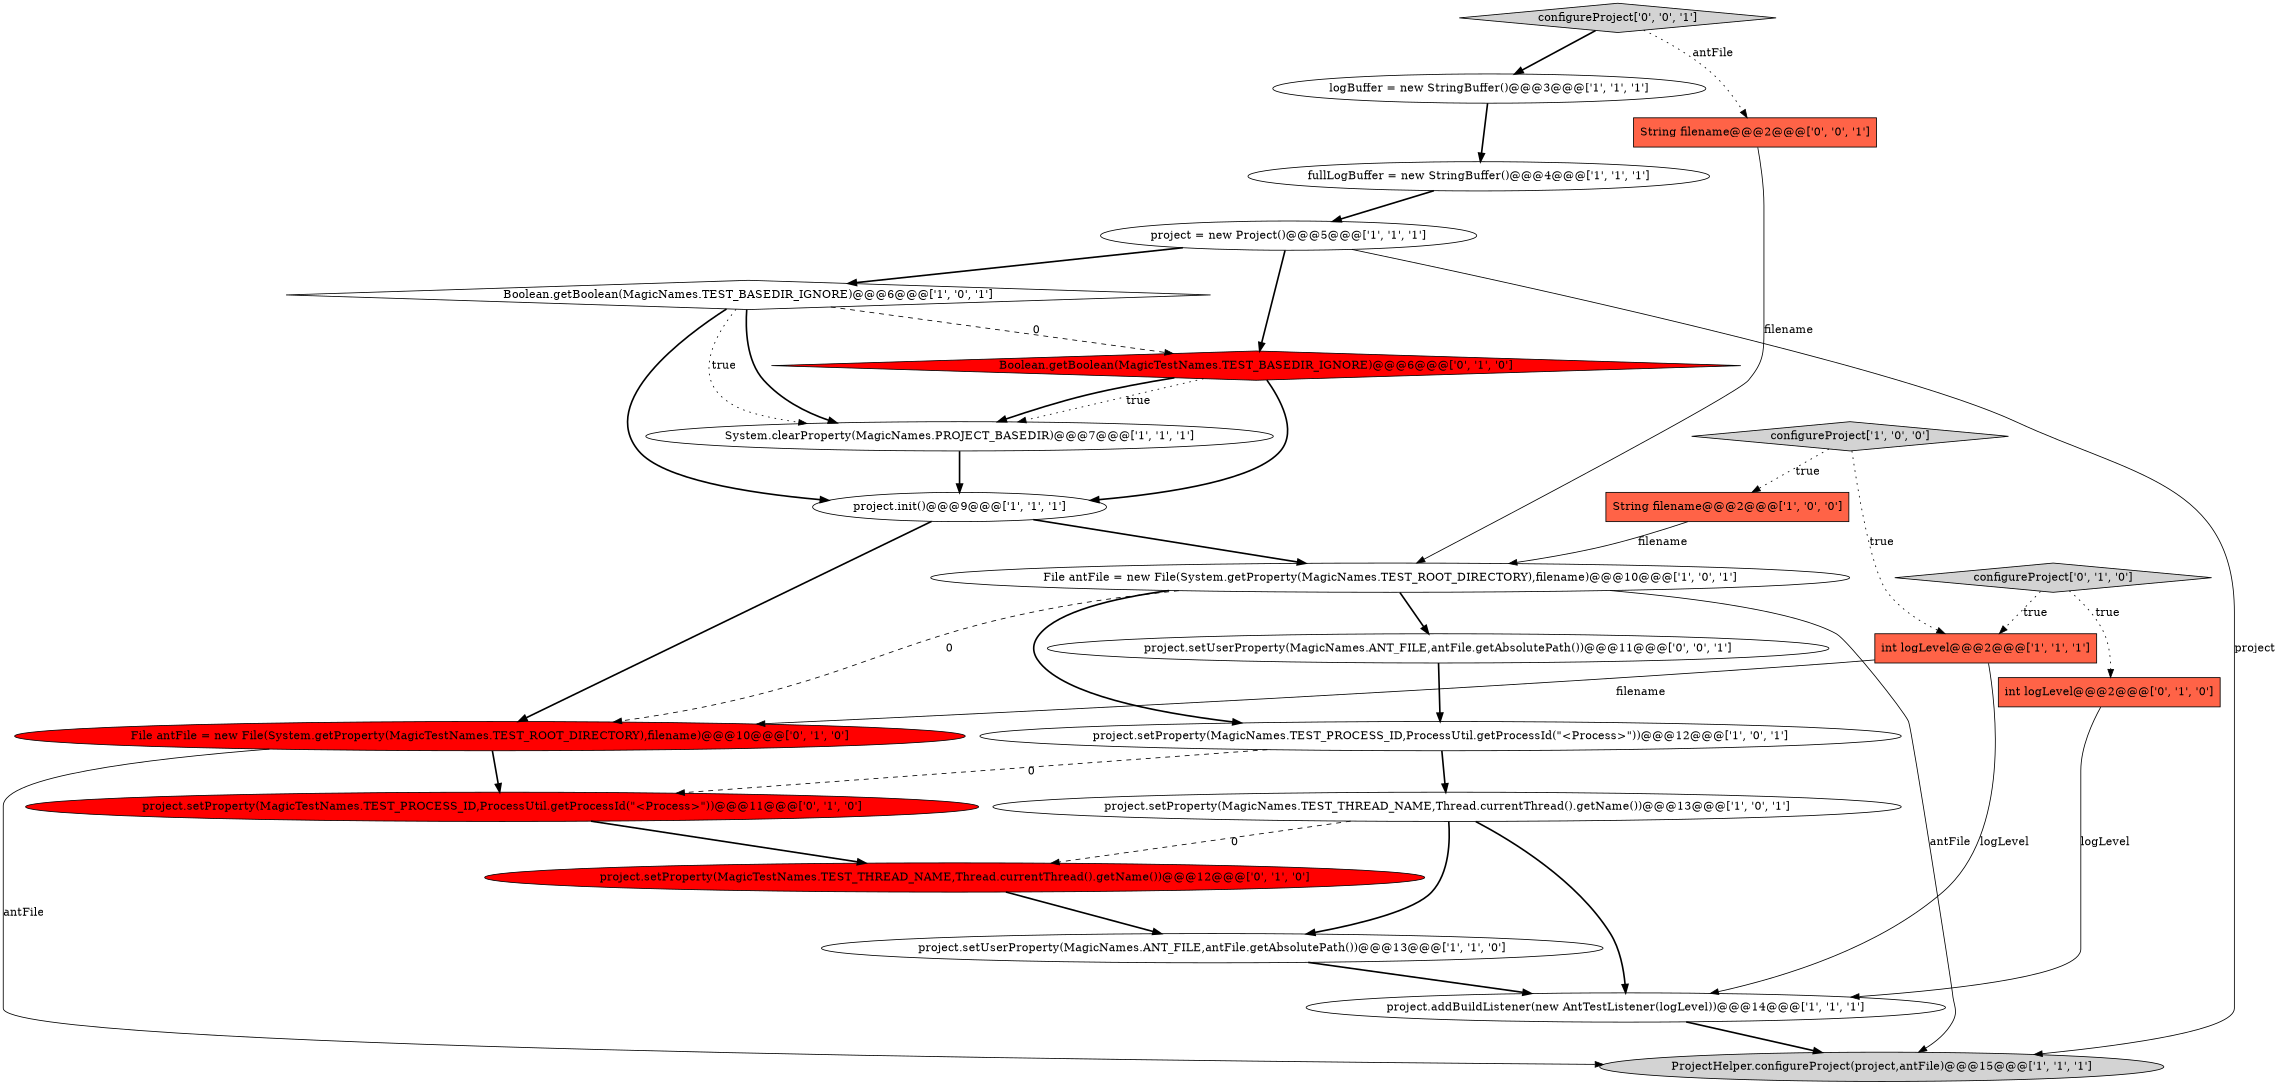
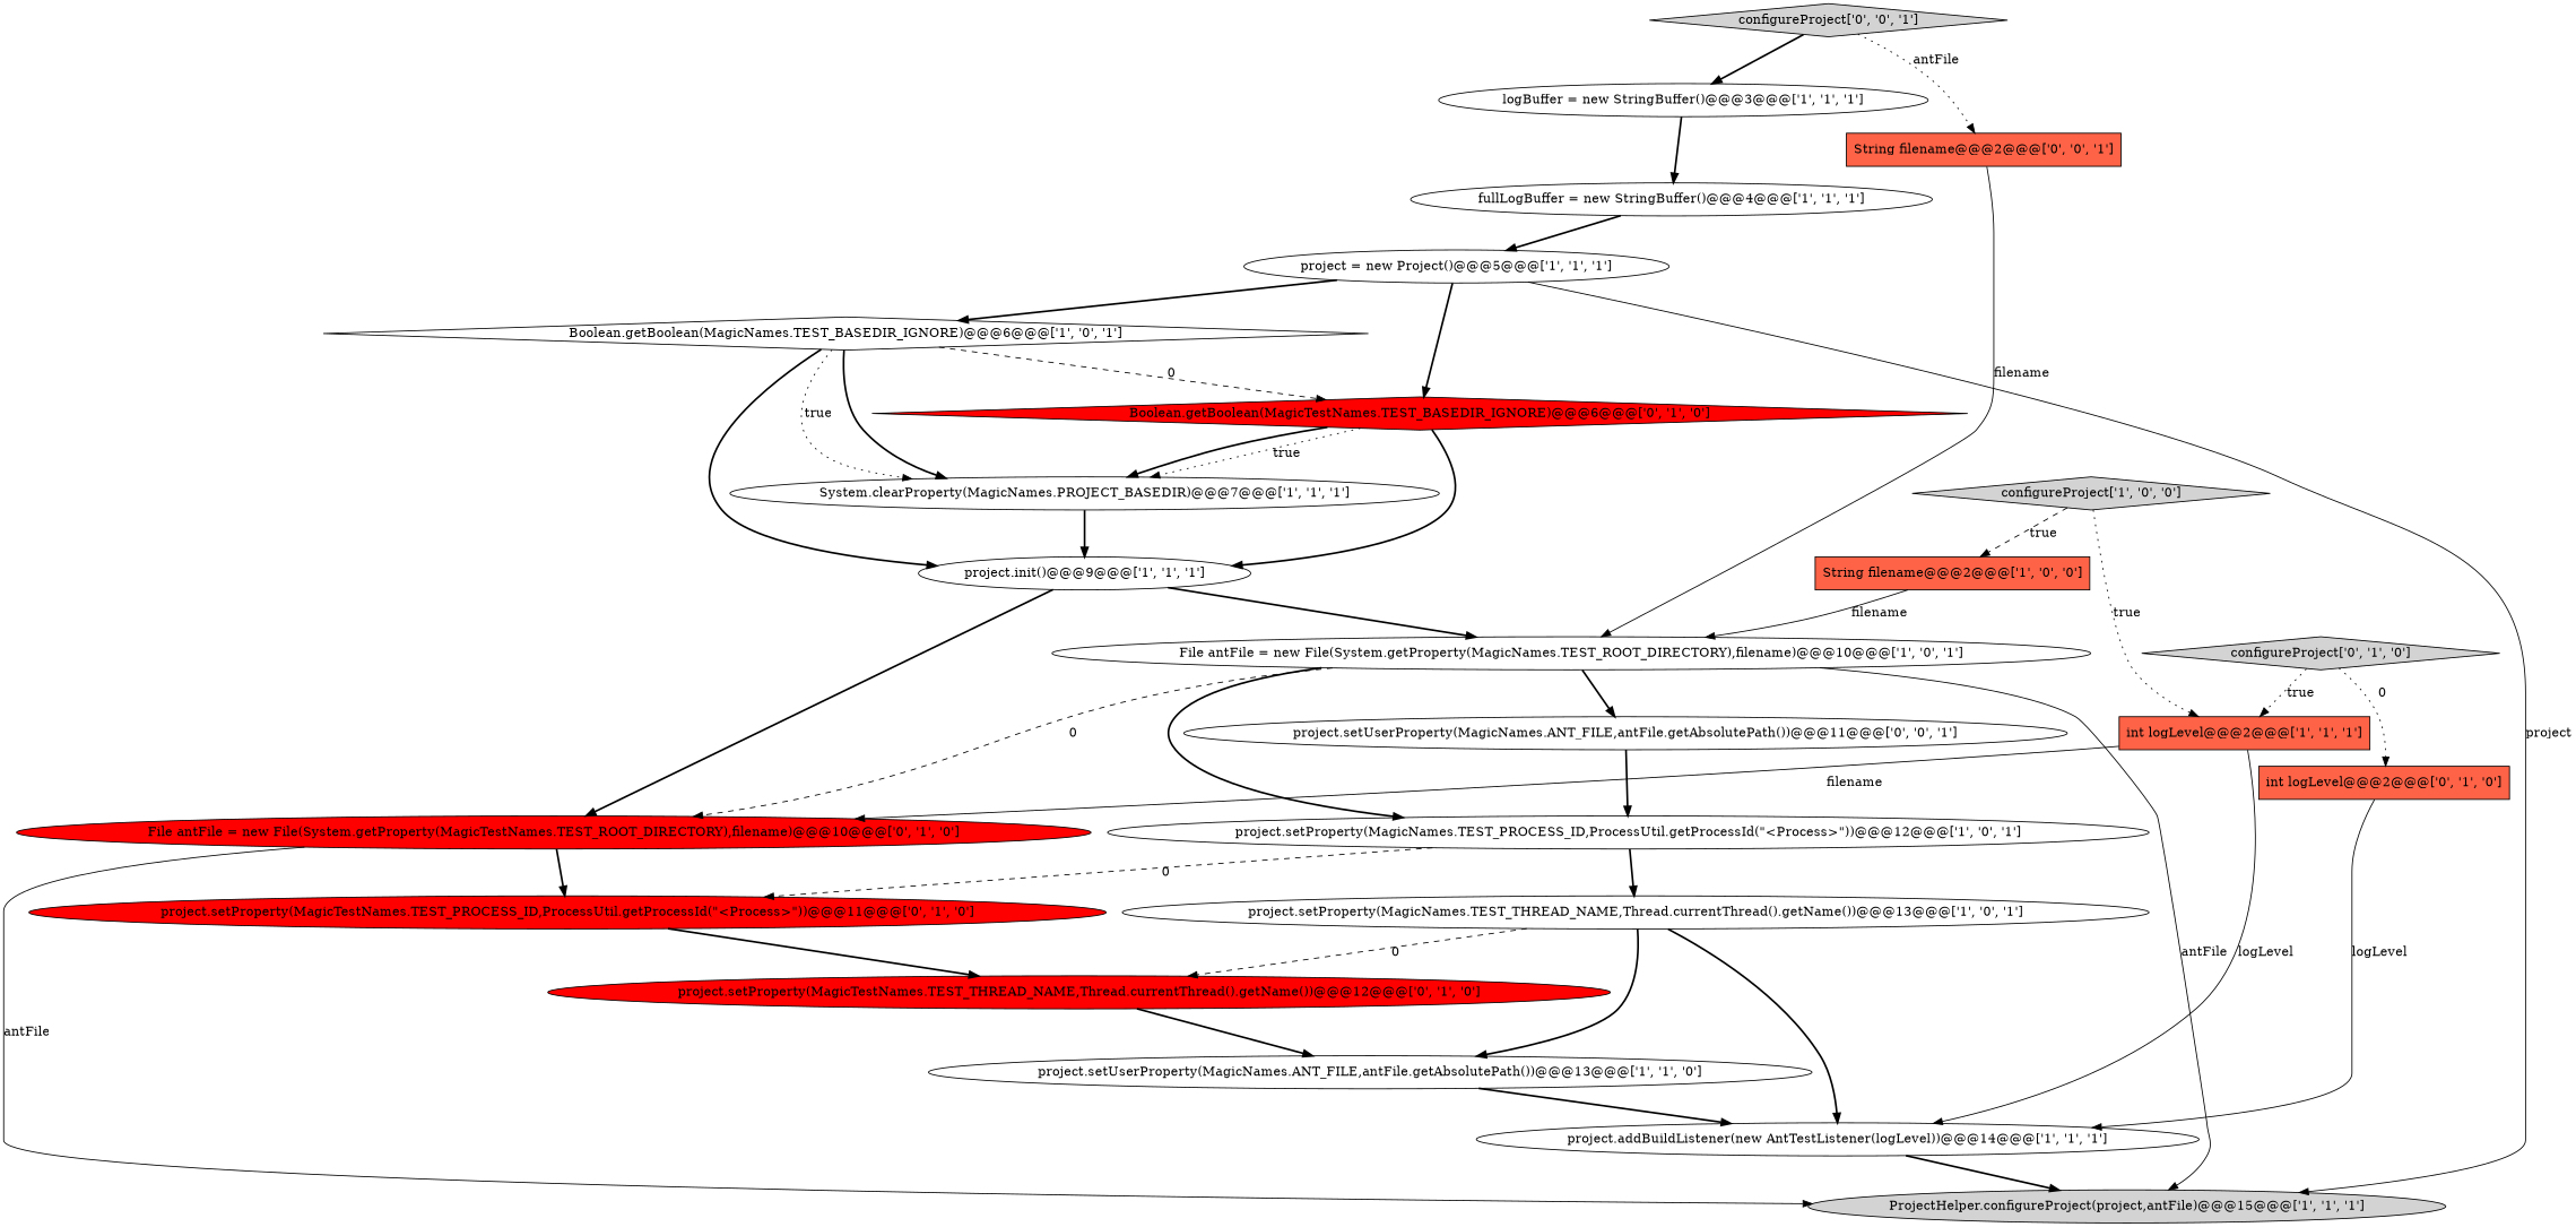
  digraph {
    node [fillcolor=white shape=ellipse style=filled]
    edge [style=bold]
    n1 [label="project.setProperty(MagicNames.TEST_PROCESS_ID,ProcessUtil.getProcessId(\"<Process>\"))@@@12@@@['1', '0', '1']"]
    n2 [fillcolor=red label="project.setProperty(MagicTestNames.TEST_PROCESS_ID,ProcessUtil.getProcessId(\"<Process>\"))@@@11@@@['0', '1', '0']"]
    n3 [label="project.setProperty(MagicNames.TEST_THREAD_NAME,Thread.currentThread().getName())@@@13@@@['1', '0', '1']"]
    n4 [fillcolor=red label="project.setProperty(MagicTestNames.TEST_THREAD_NAME,Thread.currentThread().getName())@@@12@@@['0', '1', '0']"]
    n5 [label="project.addBuildListener(new AntTestListener(logLevel))@@@14@@@['1', '1', '1']"]
    n6 [label="project.setUserProperty(MagicNames.ANT_FILE,antFile.getAbsolutePath())@@@13@@@['1', '1', '0']"]
    n7 [fillcolor=lightgray label="ProjectHelper.configureProject(project,antFile)@@@15@@@['1', '1', '1']"]
    n8 [fillcolor=lightgray label="configureProject['1', '0', '0']" shape=diamond]
    n9 [fillcolor=tomato label="String filename@@@2@@@['1', '0', '0']" shape=box]
    n10 [fillcolor=tomato label="int logLevel@@@2@@@['1', '1', '1']" shape=box]
    n11 [label="logBuffer = new StringBuffer()@@@3@@@['1', '1', '1']"]
    n12 [label="fullLogBuffer = new StringBuffer()@@@4@@@['1', '1', '1']"]
    n13 [label="File antFile = new File(System.getProperty(MagicNames.TEST_ROOT_DIRECTORY),filename)@@@10@@@['1', '0', '1']"]
    n14 [fillcolor=red label="File antFile = new File(System.getProperty(MagicTestNames.TEST_ROOT_DIRECTORY),filename)@@@10@@@['0', '1', '0']"]
    n15 [fillcolor=lightgray label="configureProject['0', '0', '1']" shape=diamond]
    n16 [fillcolor=tomato label="String filename@@@2@@@['0', '0', '1']" shape=box]
    n17 [label="project = new Project()@@@5@@@['1', '1', '1']"]
    n18 [label="Boolean.getBoolean(MagicNames.TEST_BASEDIR_IGNORE)@@@6@@@['1', '0', '1']" shape=diamond]
    n19 [label="project.init()@@@9@@@['1', '1', '1']"]
    n20 [fillcolor=red label="Boolean.getBoolean(MagicTestNames.TEST_BASEDIR_IGNORE)@@@6@@@['0', '1', '0']" shape=diamond]
    n21 [label="System.clearProperty(MagicNames.PROJECT_BASEDIR)@@@7@@@['1', '1', '1']"]
    n22 [label="project.setUserProperty(MagicNames.ANT_FILE,antFile.getAbsolutePath())@@@11@@@['0', '0', '1']"]
    n23 [fillcolor=lightgray label="configureProject['0', '1', '0']" shape=diamond]
    n24 [fillcolor=tomato label="int logLevel@@@2@@@['0', '1', '0']" shape=box]
    n1 -> n2 [label=0 style=dashed]
    n1 -> n3
    n2 -> n4
    n3 -> n4 [label=0 style=dashed]
    n3 -> n5
    n3 -> n6
    n4 -> n6
    n5 -> n7
    n6 -> n5
-   n8 -> n9 [label=true style=dotted]
+   n8 -> n9 [label=true style=dashed]
    n8 -> n10 [label=true style=dotted]
    n9 -> n13 [label=filename style=solid]
    n10 -> n5 [label=logLevel style=solid]
    n10 -> n14 [label=filename style=solid]
    n11 -> n12
    n12 -> n17
    n13 -> n1
    n13 -> n7 [label=antFile style=solid]
    n13 -> n14 [label=0 style=dashed]
    n13 -> n22
    n14 -> n2
    n14 -> n7 [label=antFile style=solid]
    n15 -> n11
    n15 -> n16 [label=antFile style=dotted]
    n16 -> n13 [label=filename style=solid]
    n17 -> n7 [label=project style=solid]
    n17 -> n18
    n17 -> n20
    n18 -> n19
    n18 -> n20 [label=0 style=dashed]
    n18 -> n21 [label=true style=dotted]
    n18 -> n21
    n19 -> n13
    n19 -> n14
    n20 -> n19
    n20 -> n21 [label=true style=dotted]
    n20 -> n21
    n21 -> n19
    n22 -> n1
    n23 -> n10 [label=true style=dotted]
-   n23 -> n24 [label=true style=dotted]
+   n23 -> n24 [label=0 style=dotted]
    n24 -> n5 [label=logLevel style=solid]
  }
